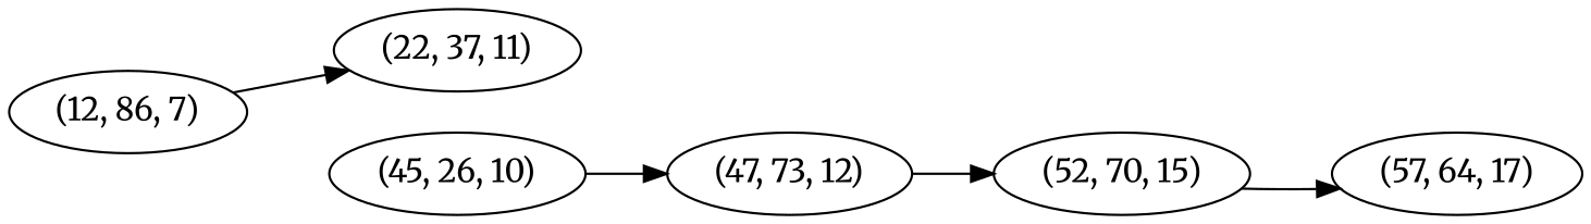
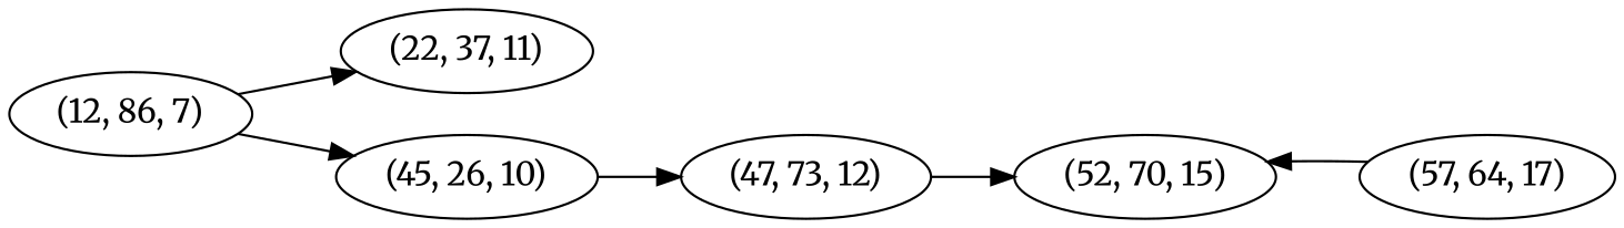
  digraph {
    fontname=Merriweather
    rankdir=LR
    node [fontname=Merriweather]
    edge [fontname=Merriweather]
    "(12, 86, 7)"
    "(22, 37, 11)"
    n3 [label="(45, 26, 10)"]
    "(47, 73, 12)"
    "(52, 70, 15)"
    "(57, 64, 17)"
    "(12, 86, 7)" -> "(22, 37, 11)"
+   "(12, 86, 7)" -> n3
    n3 -> "(47, 73, 12)"
    "(47, 73, 12)" -> "(52, 70, 15)"
-   "(52, 70, 15)" -> "(57, 64, 17)"
+   "(57, 64, 17)" -> "(52, 70, 15)"
  }
